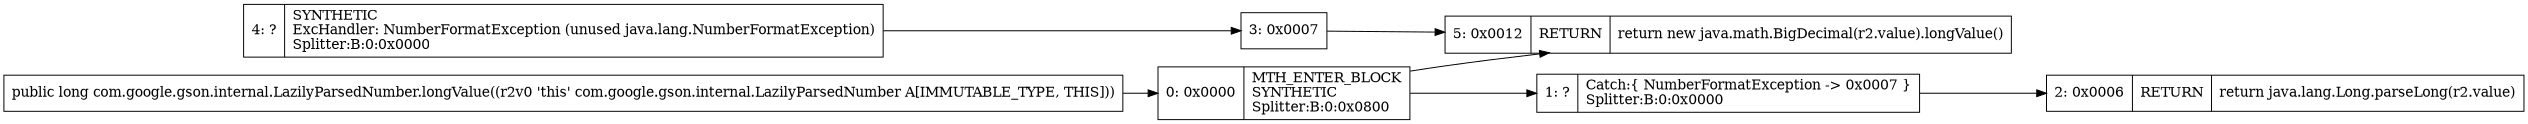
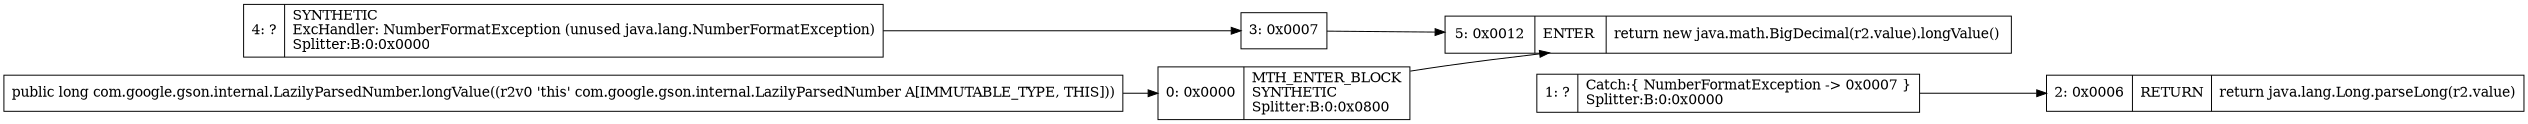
  digraph {
    rankdir=LR
    node [shape=record]
    n1 [label="{0\:\ 0x0000|MTH_ENTER_BLOCK\lSYNTHETIC\lSplitter:B:0:0x0800\l}"]
    n2 [label="{1\:\ ?|Catch:\{ NumberFormatException \-\> 0x0007 \}\lSplitter:B:0:0x0000\l}"]
-   n3 [label="{5\:\ 0x0012|RETURN\l|return new java.math.BigDecimal(r2.value).longValue()\l}"]
+   n3 [label="{5\:\ 0x0012|ENTER\l|return new java.math.BigDecimal(r2.value).longValue()\l}"]
    n4 [label="{2\:\ 0x0006|RETURN\l|return java.lang.Long.parseLong(r2.value)\l}"]
    n5 [label="{4\:\ ?|SYNTHETIC\lExcHandler: NumberFormatException (unused java.lang.NumberFormatException)\lSplitter:B:0:0x0000\l}"]
    n6 [label="{3\:\ 0x0007}"]
    n7 [label="{public long com.google.gson.internal.LazilyParsedNumber.longValue((r2v0 'this' com.google.gson.internal.LazilyParsedNumber A[IMMUTABLE_TYPE, THIS])) }"]
-   n1 -> n2
    n1 -> n3
    n2 -> n4
    n5 -> n6
    n6 -> n3
    n7 -> n1
  }
